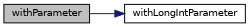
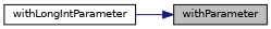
  digraph {
    rankdir=LR
    node [color=black fontname=Helvetica fontsize=10 shape=record style=filled]
    n1 [fillcolor=grey75 fontcolor=black height=0.2 label=withParameter width=0.4]
    n2 [fillcolor=white height=0.2 label=withLongIntParameter width=0.4]
-   n1 -> n2 [color=midnightblue fontname=Helvetica fontsize=10 labelfontname=Helvetica labelfontsize=10 style=solid]
+   n2 -> n1 [color=midnightblue fontname=Helvetica fontsize=10 labelfontname=Helvetica labelfontsize=10 style=solid]
  }
